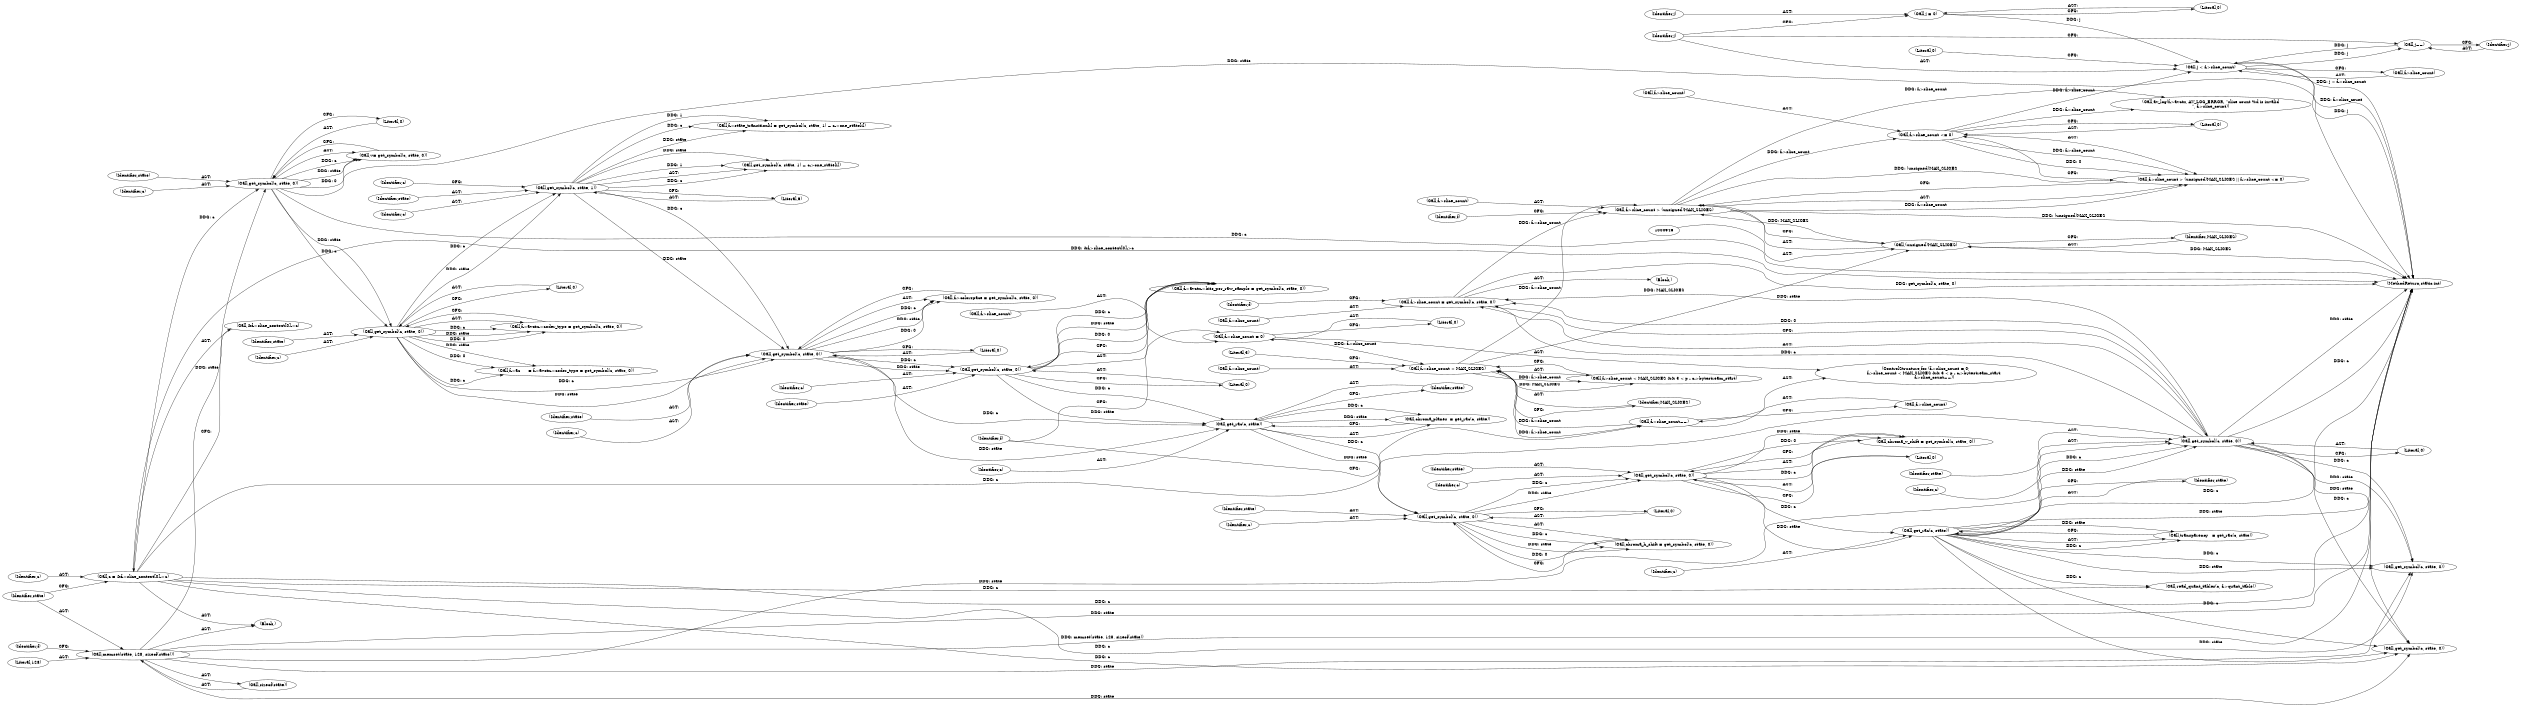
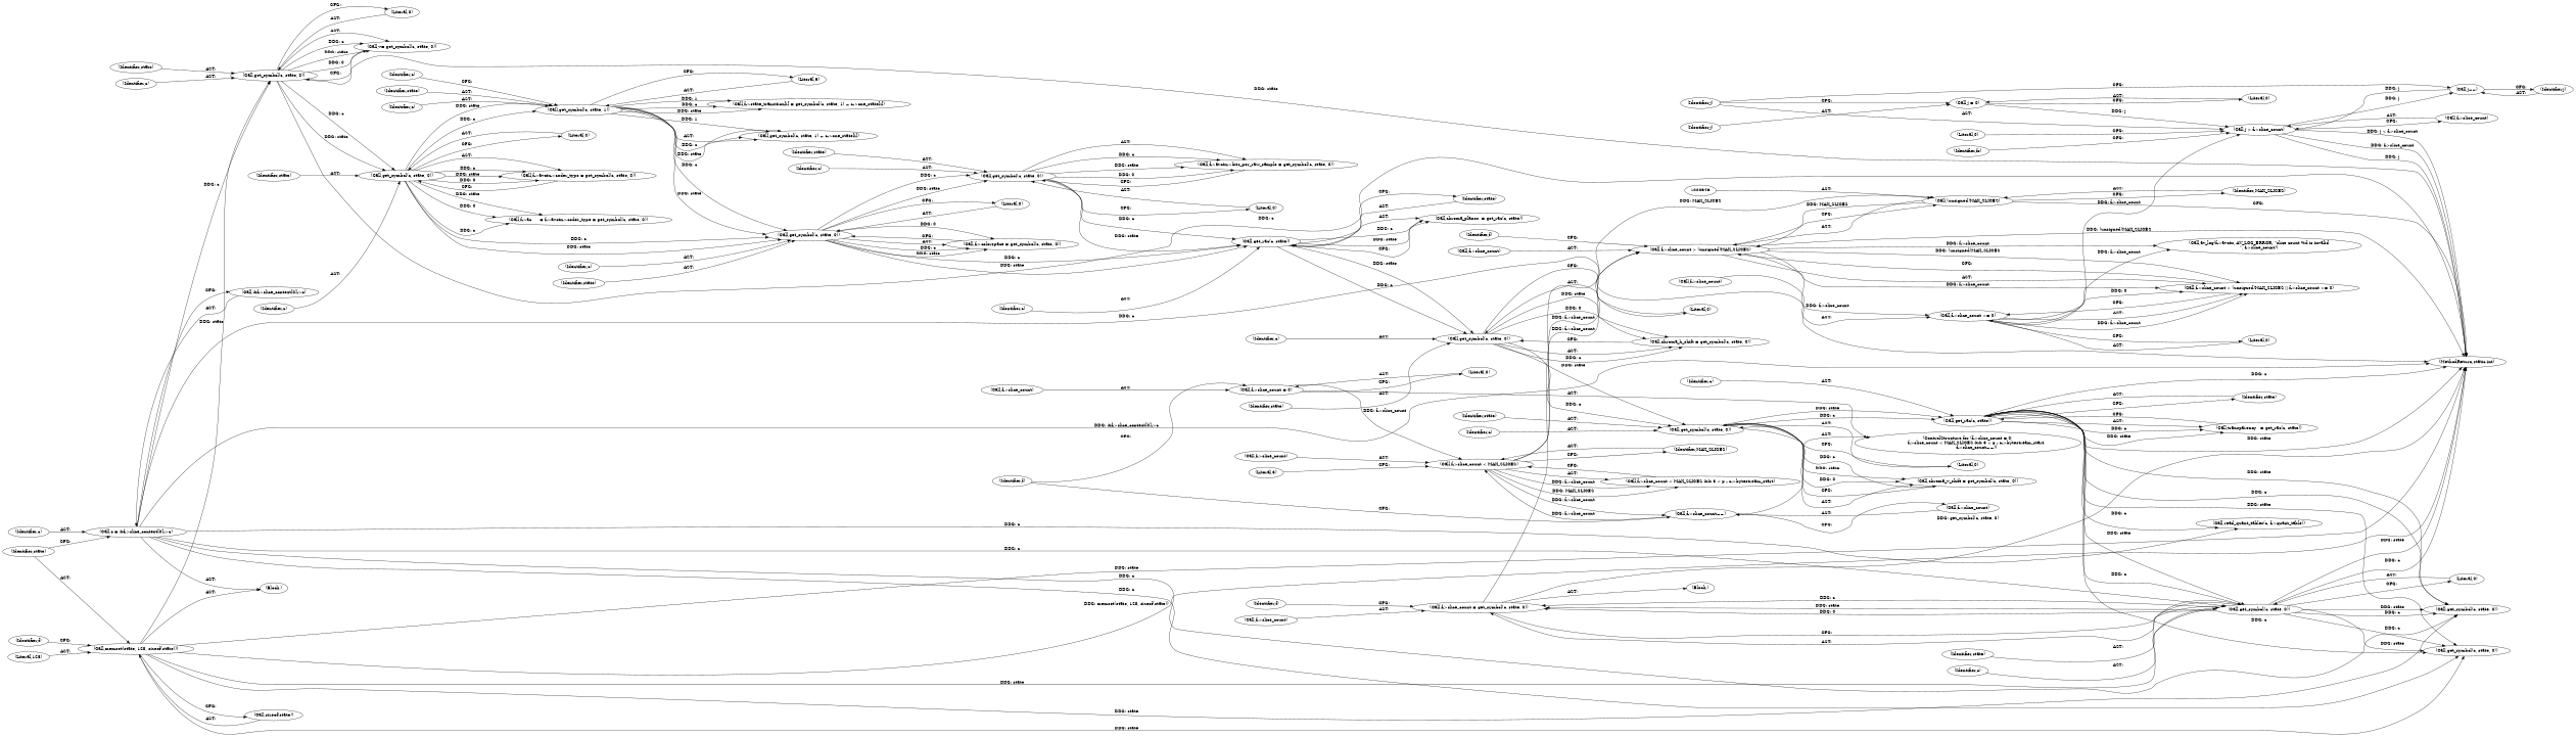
  digraph {
    fontname="DejaVu Serif"
    rankdir=LR
    node [fontname="DejaVu Serif"]
    edge [fontname="DejaVu Serif"]
    n1 [label="(Call,j < f->slice_count)"]
    n2 [label="(Call,j++)"]
    n3 [label="(MethodReturn,static int)"]
    n4 [label="(Call,f->slice_count)"]
    n5 [label="(Identifier,j)"]
    n6 [label="(Call,j = 0)"]
    n7 [label="(Literal,0)"]
    n8 [label="(Call,f->slice_count > (unsigned)MAX_SLICES)"]
    n9 [label="(Call,(unsigned)MAX_SLICES)"]
    n10 [label="(Call,f->slice_count <= 0)"]
    n11 [label="(Call,f->slice_count > (unsigned)MAX_SLICES || f->slice_count <= 0)"]
    n12 [label="(Call,av_log(f->avctx, AV_LOG_ERROR, \"slice count %d is invalid\n\", f->slice_count))"]
    n13 [label="(Identifier,MAX_SLICES)"]
    n14 [label="(Literal,0)"]
    n15 [label="(Call,f->slice_count = get_symbol(c, state, 0))"]
    n16 [label="(Call,get_symbol(c, state, 0))"]
    n17 [label="(Block,)"]
    n18 [label="(Literal,0)"]
    n19 [label="(Call,get_symbol(c, state, 0))"]
    n20 [label="(Call,get_symbol(c, state, 0))"]
    n21 [label="(Call,get_rac(c, state))"]
    n22 [label="(Call,read_quant_tables(c, f->quant_table))"]
    n23 [label="(Call,transparency   = get_rac(c, state))"]
    n24 [label="(Identifier,state)"]
    n25 [label="(Call,get_symbol(c, state, 0))"]
    n26 [label="(Literal,0)"]
    n27 [label="(Call,chroma_v_shift = get_symbol(c, state, 0))"]
    n28 [label="(Call,get_symbol(c, state, 0))"]
    n29 [label="(Call,chroma_h_shift = get_symbol(c, state, 0))"]
    n30 [label="(Literal,0)"]
    n31 [label="(Call,get_rac(c, state))"]
    n32 [label="(Call,chroma_planes  = get_rac(c, state))"]
    n33 [label="(Identifier,state)"]
    n34 [label="(Call,get_symbol(c, state, 0))"]
    n35 [label="(Call,get_symbol(c, state, 0))"]
    n36 [label="(Literal,0)"]
    n37 [label="(Call,f->colorspace = get_symbol(c, state, 0))"]
    n38 [label="(Call,f->avctx->bits_per_raw_sample = get_symbol(c, state, 0))"]
    n39 [label="(Literal,0)"]
    n40 [label="(Call,get_symbol(c, state, 1))"]
    n41 [label="(Literal,6)"]
    n42 [label="(Call,f->state_transition[i] = get_symbol(c, state, 1) + c->one_state[i])"]
    n43 [label="(Call,get_symbol(c, state, 1) + c->one_state[i])"]
    n44 [label="(Call,get_symbol(c, state, 0))"]
    n45 [label="(Call,f->avctx->coder_type = get_symbol(c, state, 0))"]
    n46 [label="(Call,f->ac      = f->avctx->coder_type = get_symbol(c, state, 0))"]
    n47 [label="(Literal,0)"]
    n48 [label="(Call,get_symbol(c, state, 0))"]
    n49 [label="(Call,v= get_symbol(c, state, 0))"]
    n50 [label="(Literal,0)"]
    n51 [label="(Call,c = &f->slice_context[0]->c)"]
    n52 [label="(Block,)"]
    n53 [label="(Call,&f->slice_context[0]->c)"]
    n54 [label="(Call,memset(state, 128, sizeof(state)))"]
    n55 [label="(Call,sizeof(state))"]
    n56 [label="(Call,f->slice_count < MAX_SLICES)"]
    n57 [label="(Call,f->slice_count++)"]
    n58 [label="(Call,f->slice_count < MAX_SLICES && 3 < p - c->bytestream_start)"]
    n59 [label="(Identifier,MAX_SLICES)"]
    n60 [label="(Call,f->slice_count)"]
    n61 [label="(ControlStructure,for (f->slice_count = 0;\n             f->slice_count < MAX_SLICES && 3 < p - c->bytestream_start;\n             f->slice_count++))"]
    n62 [label="(Call,f->slice_count = 0)"]
    n63 [label="(Literal,0)"]
    n64 [label="(Identifier,f)"]
    n65 [label="(Identifier,j)"]
    n66 [label="(Identifier,state)"]
    n67 [label="(Literal,0)"]
    n68 [label="(Identifier,j)"]
    n69 [label="(Identifier,state)"]
    n70 [label="(Identifier,f)"]
    n71 [label="(Identifier,state)"]
    n72 [label="(Identifier,c)"]
    n73 [label="(Identifier,state)"]
    n74 [label="(Call,f->slice_count)"]
    n75 [label="(Call,f->slice_count)"]
    n76 [label="(Identifier,c)"]
    n77 [label="(Identifier,c)"]
    n78 [label="(Call,f->slice_count)"]
    n79 [label="(Identifier,state)"]
    n80 [label="(Identifier,f)"]
    n81 [label="(Identifier,c)"]
    n82 [label="(Identifier,c)"]
    n83 [label="(Identifier,c)"]
    n84 [label="(Identifier,state)"]
    n85 [label="(Identifier,c)"]
    n86 [label="(Identifier,state)"]
    n87 [label="(Literal,3)"]
    n88 [label="(Identifier,state)"]
    n89 [label="(Literal,128)"]
    n90 [label="(Identifier,c)"]
    n91 [label="(Identifier,c)"]
    n92 [label="(Call,f->slice_count)"]
    n93 [label="(Identifier,c)"]
    n94 [label="(Identifier,c)"]
    n95 [label="(Identifier,f)"]
    n96 [label="(Call,f->slice_count)"]
    n97 [label="(Identifier,state)"]
    n98 [label="(Identifier,c)"]
+   n99 [label="(Identifier,fs)"]
    1000946
    n1 -> n2 [label="DDG: j"]
    n1 -> n3 [label="DDG: j < f->slice_count"]
    n1 -> n3 [label="DDG: f->slice_count"]
    n1 -> n3 [label="DDG: j"]
    n1 -> n4 [label="CFG: "]
    n2 -> n1 [label="DDG: j"]
    n2 -> n5 [label="CFG: "]
    n4 -> n1 [label="AST: "]
    n5 -> n2 [label="AST: "]
    n6 -> n1 [label="DDG: j"]
    n6 -> n7 [label="CFG: "]
    n7 -> n6 [label="AST: "]
    n8 -> n3 [label="DDG: (unsigned)MAX_SLICES"]
    n8 -> n9 [label="CFG: "]
    n8 -> n10 [label="DDG: f->slice_count"]
    n8 -> n11 [label="AST: "]
    n8 -> n11 [label="DDG: f->slice_count"]
    n8 -> n11 [label="DDG: (unsigned)MAX_SLICES"]
    n8 -> n12 [label="DDG: f->slice_count"]
-   n9 -> n3 [label="DDG: MAX_SLICES"]
+   n9 -> n3 [label="CFG: "]
    n9 -> n8 [label="AST: "]
    n9 -> n8 [label="DDG: MAX_SLICES"]
    n9 -> n13 [label="CFG: "]
    n10 -> n1 [label="DDG: f->slice_count"]
    n10 -> n11 [label="AST: "]
    n10 -> n11 [label="DDG: f->slice_count"]
    n10 -> n11 [label="DDG: 0"]
    n10 -> n12 [label="DDG: f->slice_count"]
    n10 -> n14 [label="CFG: "]
    n11 -> n8 [label="CFG: "]
    n11 -> n10 [label="CFG: "]
    n13 -> n9 [label="AST: "]
    n14 -> n10 [label="AST: "]
    n15 -> n3 [label="DDG: get_symbol(c, state, 0)"]
    n15 -> n8 [label="DDG: f->slice_count"]
    n15 -> n16 [label="CFG: "]
    n15 -> n17 [label="AST: "]
    n16 -> n3 [label="DDG: state"]
    n16 -> n3 [label="DDG: c"]
    n16 -> n15 [label="AST: "]
    n16 -> n15 [label="DDG: c"]
    n16 -> n15 [label="DDG: state"]
    n16 -> n15 [label="DDG: 0"]
    n16 -> n18 [label="CFG: "]
    n16 -> n19 [label="DDG: c"]
    n16 -> n19 [label="DDG: state"]
    n16 -> n20 [label="DDG: c"]
    n16 -> n20 [label="DDG: state"]
    n18 -> n16 [label="AST: "]
    n21 -> n3 [label="DDG: c"]
    n21 -> n3 [label="DDG: state"]
    n21 -> n16 [label="DDG: c"]
    n21 -> n16 [label="DDG: state"]
    n21 -> n19 [label="DDG: c"]
    n21 -> n19 [label="DDG: state"]
    n21 -> n20 [label="DDG: c"]
    n21 -> n20 [label="DDG: state"]
    n21 -> n22 [label="DDG: c"]
    n21 -> n23 [label="AST: "]
    n21 -> n23 [label="DDG: c"]
    n21 -> n23 [label="DDG: state"]
    n21 -> n24 [label="CFG: "]
    n23 -> n21 [label="CFG: "]
    n24 -> n21 [label="AST: "]
    n25 -> n21 [label="DDG: c"]
    n25 -> n21 [label="DDG: state"]
    n25 -> n26 [label="CFG: "]
    n25 -> n27 [label="AST: "]
    n25 -> n27 [label="DDG: c"]
    n25 -> n27 [label="DDG: state"]
    n25 -> n27 [label="DDG: 0"]
    n26 -> n25 [label="AST: "]
    n27 -> n25 [label="CFG: "]
    n28 -> n25 [label="DDG: c"]
    n28 -> n25 [label="DDG: state"]
    n28 -> n29 [label="AST: "]
    n28 -> n29 [label="DDG: c"]
    n28 -> n29 [label="DDG: state"]
    n28 -> n29 [label="DDG: 0"]
    n28 -> n30 [label="CFG: "]
    n29 -> n28 [label="CFG: "]
    n30 -> n28 [label="AST: "]
    n31 -> n28 [label="DDG: c"]
    n31 -> n28 [label="DDG: state"]
    n31 -> n32 [label="AST: "]
    n31 -> n32 [label="DDG: c"]
    n31 -> n32 [label="DDG: state"]
    n31 -> n33 [label="CFG: "]
    n32 -> n31 [label="CFG: "]
    n33 -> n31 [label="AST: "]
    n34 -> n31 [label="DDG: c"]
    n34 -> n31 [label="DDG: state"]
    n34 -> n35 [label="DDG: c"]
    n34 -> n35 [label="DDG: state"]
    n34 -> n36 [label="CFG: "]
    n34 -> n37 [label="AST: "]
    n34 -> n37 [label="DDG: c"]
    n34 -> n37 [label="DDG: state"]
    n34 -> n37 [label="DDG: 0"]
    n35 -> n31 [label="DDG: c"]
    n35 -> n31 [label="DDG: state"]
    n35 -> n38 [label="AST: "]
    n35 -> n38 [label="DDG: c"]
    n35 -> n38 [label="DDG: state"]
    n35 -> n38 [label="DDG: 0"]
    n35 -> n39 [label="CFG: "]
    n36 -> n34 [label="AST: "]
    n37 -> n34 [label="CFG: "]
    n38 -> n35 [label="CFG: "]
    n39 -> n35 [label="AST: "]
    n40 -> n34 [label="DDG: c"]
    n40 -> n34 [label="DDG: state"]
    n40 -> n41 [label="CFG: "]
    n40 -> n42 [label="DDG: c"]
    n40 -> n42 [label="DDG: state"]
    n40 -> n42 [label="DDG: 1"]
    n40 -> n43 [label="AST: "]
    n40 -> n43 [label="DDG: c"]
    n40 -> n43 [label="DDG: state"]
    n40 -> n43 [label="DDG: 1"]
    n41 -> n40 [label="AST: "]
    n44 -> n34 [label="DDG: c"]
    n44 -> n34 [label="DDG: state"]
    n44 -> n40 [label="DDG: c"]
    n44 -> n40 [label="DDG: state"]
    n44 -> n45 [label="AST: "]
    n44 -> n45 [label="DDG: c"]
    n44 -> n45 [label="DDG: state"]
    n44 -> n45 [label="DDG: 0"]
    n44 -> n46 [label="DDG: c"]
    n44 -> n46 [label="DDG: state"]
    n44 -> n46 [label="DDG: 0"]
    n44 -> n47 [label="CFG: "]
    n45 -> n44 [label="CFG: "]
    n47 -> n44 [label="AST: "]
    n48 -> n3 [label="DDG: state"]
    n48 -> n3 [label="DDG: c"]
    n48 -> n44 [label="DDG: c"]
    n48 -> n44 [label="DDG: state"]
    n48 -> n49 [label="AST: "]
    n48 -> n49 [label="DDG: c"]
    n48 -> n49 [label="DDG: state"]
    n48 -> n49 [label="DDG: 0"]
    n48 -> n50 [label="CFG: "]
    n49 -> n48 [label="CFG: "]
    n50 -> n48 [label="AST: "]
    n51 -> n3 [label="DDG: c"]
    n51 -> n3 [label="DDG: &f->slice_context[0]->c"]
    n51 -> n16 [label="DDG: c"]
    n51 -> n19 [label="DDG: c"]
    n51 -> n20 [label="DDG: c"]
    n51 -> n22 [label="DDG: c"]
    n51 -> n48 [label="DDG: c"]
    n51 -> n52 [label="AST: "]
    n51 -> n53 [label="CFG: "]
    n53 -> n51 [label="AST: "]
    n54 -> n3 [label="DDG: memset(state, 128, sizeof(state))"]
    n54 -> n3 [label="DDG: state"]
    n54 -> n16 [label="DDG: state"]
    n54 -> n19 [label="DDG: state"]
    n54 -> n20 [label="DDG: state"]
    n54 -> n48 [label="DDG: state"]
    n54 -> n52 [label="AST: "]
-   n54 -> n55 [label="AST: "]
+   n54 -> n55 [label="CFG: "]
    n55 -> n54 [label="AST: "]
    n56 -> n8 [label="DDG: f->slice_count"]
    n56 -> n9 [label="DDG: MAX_SLICES"]
    n56 -> n57 [label="DDG: f->slice_count"]
    n56 -> n58 [label="AST: "]
    n56 -> n58 [label="DDG: f->slice_count"]
    n56 -> n58 [label="DDG: MAX_SLICES"]
    n56 -> n59 [label="CFG: "]
    n57 -> n56 [label="DDG: f->slice_count"]
    n57 -> n60 [label="CFG: "]
    n57 -> n61 [label="AST: "]
    n58 -> n56 [label="CFG: "]
    n59 -> n56 [label="AST: "]
    n60 -> n57 [label="AST: "]
    n62 -> n56 [label="DDG: f->slice_count"]
    n62 -> n61 [label="AST: "]
    n62 -> n63 [label="CFG: "]
    n63 -> n62 [label="AST: "]
    n64 -> n15 [label="CFG: "]
    n65 -> n1 [label="AST: "]
    n65 -> n2 [label="CFG: "]
    n65 -> n6 [label="CFG: "]
    n66 -> n34 [label="AST: "]
    n67 -> n1 [label="CFG: "]
    n68 -> n6 [label="AST: "]
    n69 -> n44 [label="AST: "]
    n70 -> n54 [label="CFG: "]
    n71 -> n40 [label="AST: "]
    n72 -> n51 [label="AST: "]
    n73 -> n51 [label="CFG: "]
    n73 -> n54 [label="AST: "]
    n74 -> n10 [label="AST: "]
    n75 -> n15 [label="AST: "]
    n76 -> n44 [label="AST: "]
    n77 -> n40 [label="AST: "]
    n78 -> n56 [label="AST: "]
    n79 -> n25 [label="AST: "]
    n80 -> n57 [label="CFG: "]
    n80 -> n62 [label="CFG: "]
    n81 -> n35 [label="AST: "]
    n82 -> n31 [label="AST: "]
    n83 -> n21 [label="AST: "]
    n84 -> n16 [label="AST: "]
    n85 -> n25 [label="AST: "]
    n86 -> n35 [label="AST: "]
    n87 -> n56 [label="CFG: "]
    n88 -> n28 [label="AST: "]
    n89 -> n54 [label="AST: "]
    n90 -> n28 [label="AST: "]
    n91 -> n16 [label="AST: "]
    n92 -> n8 [label="AST: "]
    n93 -> n40 [label="CFG: "]
    n94 -> n34 [label="AST: "]
    n95 -> n8 [label="CFG: "]
    n96 -> n62 [label="AST: "]
    n97 -> n48 [label="AST: "]
    n98 -> n48 [label="AST: "]
+   n99 -> n1 [label="CFG: "]
    1000946 -> n9 [label="AST: "]
  }
